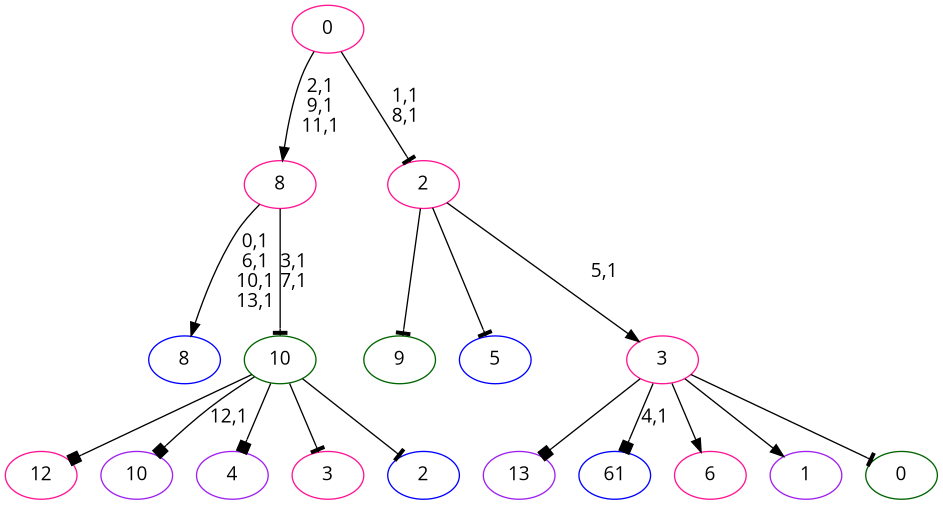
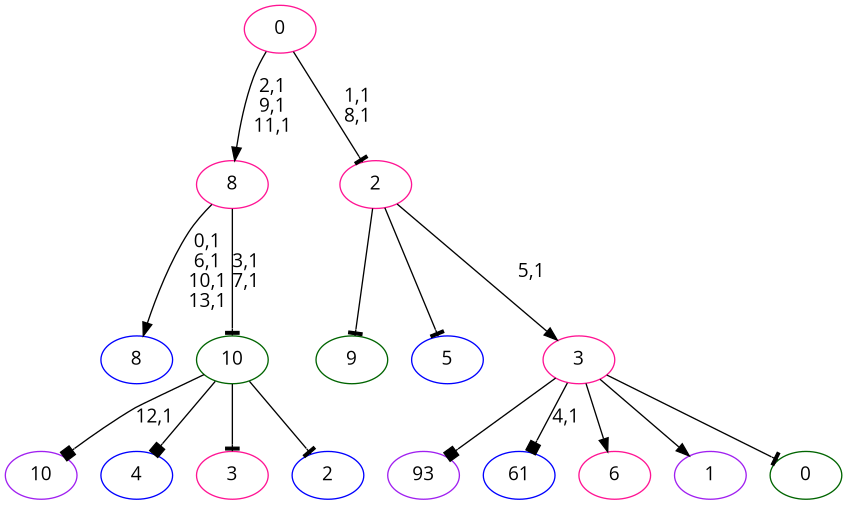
  digraph {
    fontname="Open Sans"
    node [color=deeppink fontname="Open Sans"]
    edge [arrowhead=tee fontname="Open Sans"]
-   n1 [color=purple label=13]
-   n2 [label=12]
+   n1 [color=purple label=93]
    n3 [color=blue label=61]
    n4 [color=purple label=10]
    n5 [color=darkgreen label=9]
    n6 [color=blue label=8]
    n7 [label=6]
    n8 [color=blue label=5]
-   n9 [color=purple label=4]
+   n9 [color=blue label=4]
    n10 [label=3]
    n11 [color=blue label=2]
    10 [color=darkgreen]
    8
    n14 [color=purple label=1]
    n15 [color=darkgreen label=0]
    3
    2
    0
-   10 -> n2 [arrowhead=box]
    10 -> n4 [arrowhead=box label="12,1"]
    10 -> n9 [arrowhead=box]
    10 -> n10
    10 -> n11
    8 -> n6 [arrowhead=normal label="0,1\n6,1\n10,1\n13,1"]
    8 -> 10 [label="3,1\n7,1"]
    3 -> n1 [arrowhead=box]
    3 -> n3 [arrowhead=box label="4,1"]
    3 -> n7 [arrowhead=normal]
    3 -> n14 [arrowhead=normal]
    3 -> n15
    2 -> n5
    2 -> n8
    2 -> 3 [arrowhead=normal label="5,1"]
    0 -> 8 [arrowhead=normal label="2,1\n9,1\n11,1"]
    0 -> 2 [label="1,1\n8,1"]
  }
